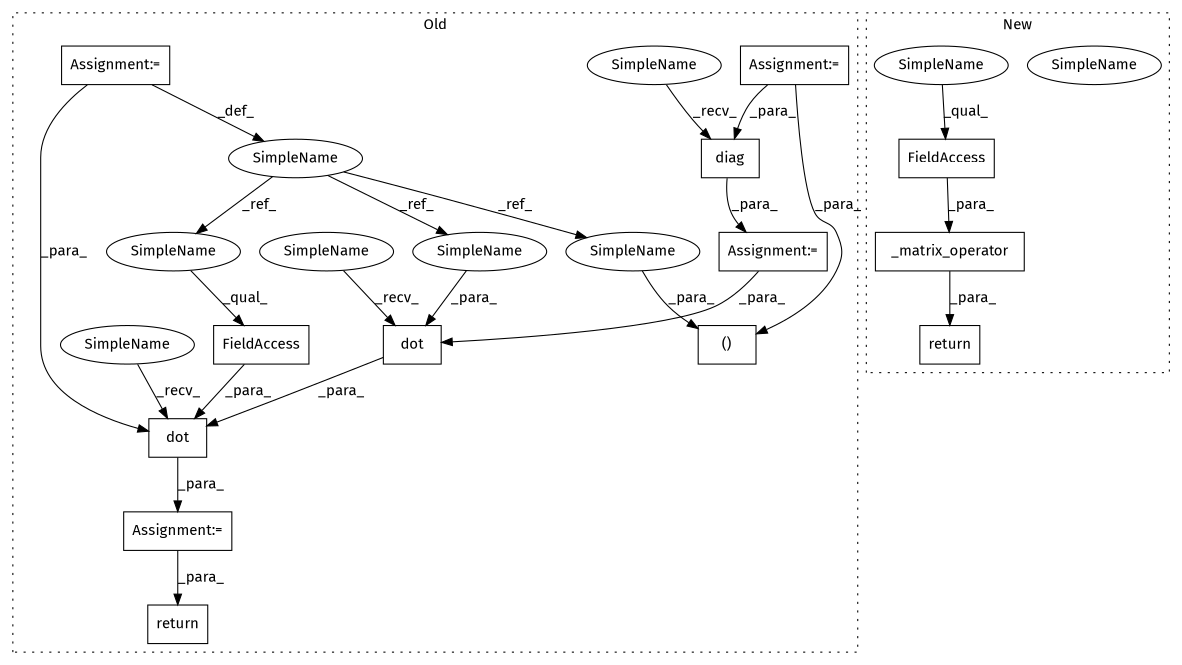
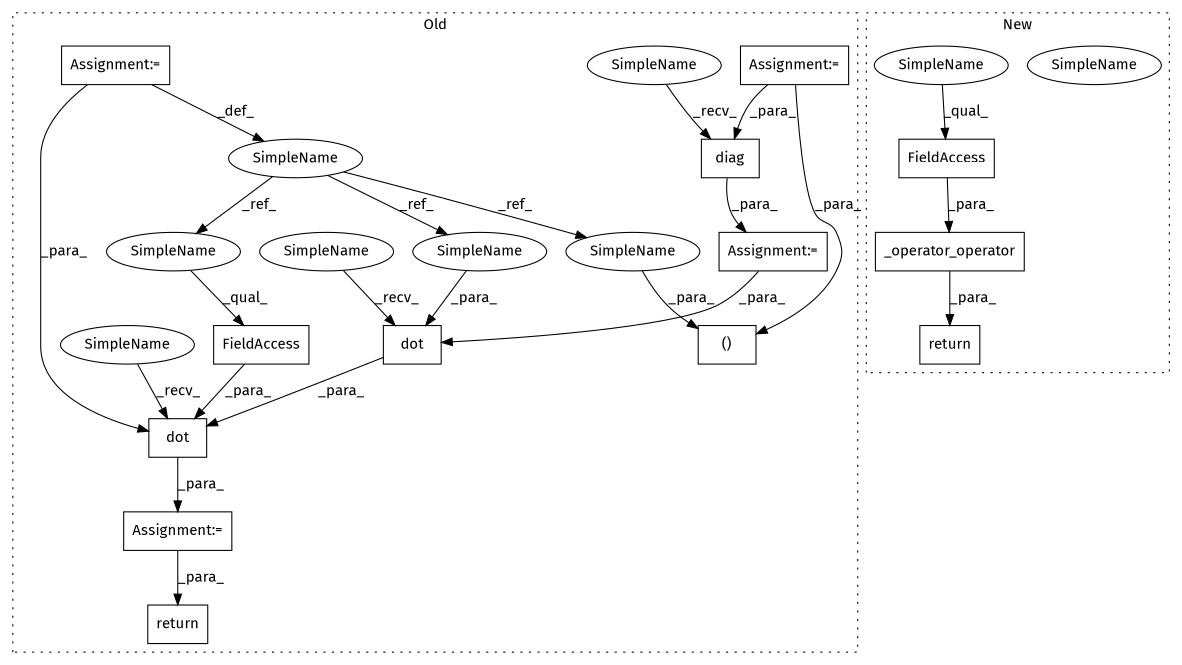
  digraph {
    fontname="Fira Sans"
    node [a=42 l=1 s=534 shape=box fontname="Fira Sans"]
    edge [fontname="Fira Sans"]
    n1 [a=32 l="5,1" label=diag s="465,482"]
    n2 [a=7 label="Assignment:=" s=492]
    n3 [a=32 l="4,1" label=dot s="509,516"]
    n4 [a=7 label="Assignment:=" s=458]
    n5 [label=SimpleName s=370 shape=ellipse]
    n6 [a=22 l=3 label=FieldAccess s=518]
    n7 [a=106 l=15 label="()" s=413]
    n8 [a=32 l="4,1" label=dot s="499,521"]
    n9 [a=7 label="Assignment:=" s=359]
    n10 [a=7 label="Assignment:=" s=370]
    n11 [a=41 l=7 label=return s=528]
    n12 [label=SimpleName s=427 shape=ellipse]
    n13 [label=SimpleName s=518 shape=ellipse]
    n14 [label=SimpleName s=513 shape=ellipse]
    n15 [l=5 label=SimpleName s=493 shape=ellipse]
    n16 [l=5 label=SimpleName s=459 shape=ellipse]
    n17 [l=5 label=SimpleName s=503 shape=ellipse]
    n18 [l=5 label=SimpleName shape=ellipse]
    n19 [a=22 l=9 label=FieldAccess]
-   n20 [a=32 l="17,1" label=_matrix_operator s="514,543"]
+   n20 [a=32 l="17,1" label=_operator_operator s="514,543"]
    n21 [a=41 l=7 label=return s=507]
    n22 [l=5 label=SimpleName shape=ellipse]
    subgraph cluster_1 {
      label=Old
      style=dotted
      n1
      n2
      n3
      n4
      n5
      n6
      n7
      n8
      n9
      n10
      n11
      n12
      n13
      n14
      n15
      n16
      n17
    }
    subgraph cluster_2 {
      label=New
      style=dotted
      n18
      n19
      n20
      n21
      n22
    }
    n1 -> n4 [label=_para_]
    n2 -> n11 [label=_para_]
    n3 -> n8 [label=_para_]
    n4 -> n3 [label=_para_]
    n5 -> n12 [label=_ref_]
    n5 -> n13 [label=_ref_]
    n5 -> n14 [label=_ref_]
    n6 -> n8 [label=_para_]
    n8 -> n2 [label=_para_]
    n9 -> n1 [label=_para_]
    n9 -> n7 [label=_para_]
    n10 -> n5 [label=_def_]
    n10 -> n8 [label=_para_]
    n12 -> n7 [label=_para_]
    n13 -> n6 [label=_qual_]
    n14 -> n3 [label=_para_]
    n15 -> n8 [label=_recv_]
    n16 -> n1 [label=_recv_]
    n17 -> n3 [label=_recv_]
    n19 -> n20 [label=_para_]
    n20 -> n21 [label=_para_]
    n22 -> n19 [label=_qual_]
  }
